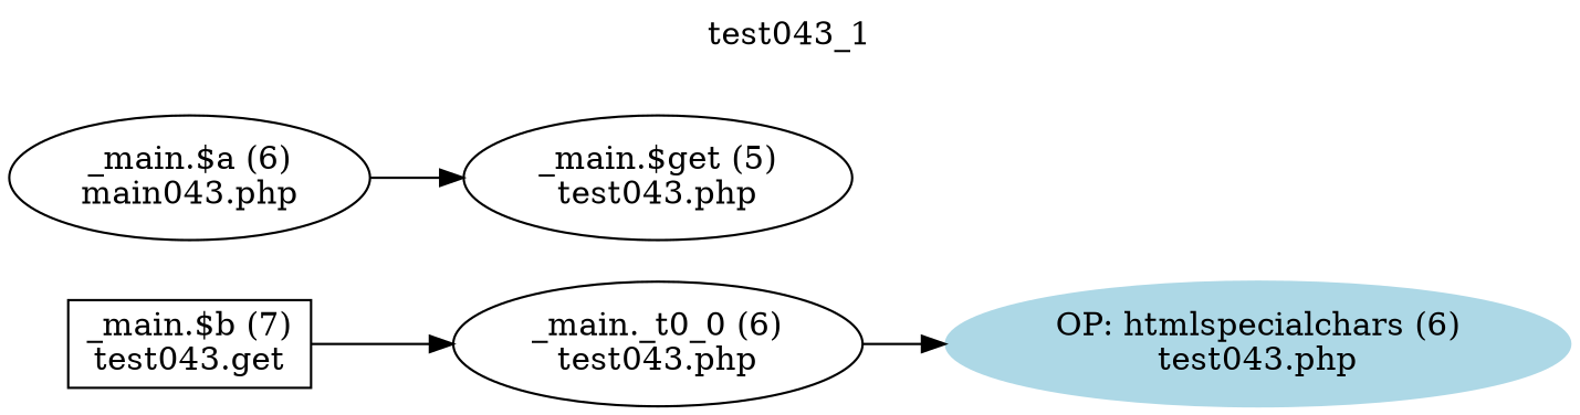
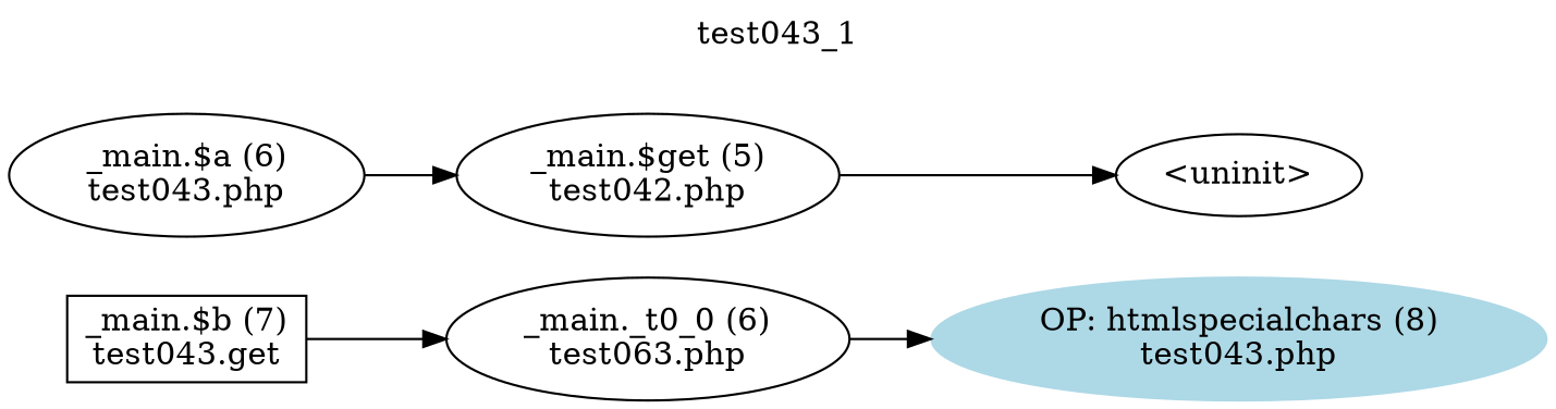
  digraph {
    label=test043_1
    labelloc=t
    rankdir=LR
    node [shape=ellipse]
    n1 [label="_main.$b (7)\ntest043.get" shape=box]
-   n2 [label="_main._t0_0 (6)\ntest043.php"]
-   n3 [color=lightblue label="OP: htmlspecialchars (6)\ntest043.php" style=filled]
-   n4 [label="_main.$a (6)\nmain043.php"]
-   n5 [label="_main.$get (5)\ntest043.php"]
+   n2 [label="_main._t0_0 (6)\ntest063.php"]
+   n3 [color=lightblue label="OP: htmlspecialchars (8)\ntest043.php" style=filled]
+   n4 [label="_main.$a (6)\ntest043.php"]
+   n5 [label="_main.$get (5)\ntest042.php"]
+   n6 [label="<uninit>"]
    n1 -> n2
    n2 -> n3
    n4 -> n5
+   n5 -> n6
  }
